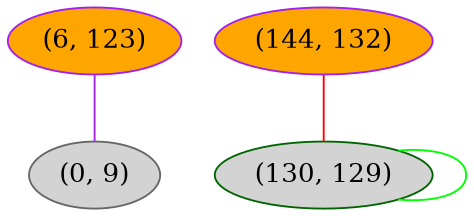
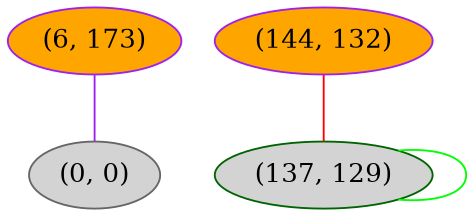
  graph {
    node [color=purple fillcolor=lightgrey style=filled]
-   "(0, 0)" [color=gray40 label="(0, 9)"]
-   "(6, 123)" [fillcolor=orange]
+   "(0, 0)" [color=gray40]
+   "(6, 123)" [fillcolor=orange label="(6, 173)"]
    n3 [fillcolor=orange label="(144, 132)"]
-   "(130, 129)" [color=darkgreen]
+   "(130, 129)" [color=darkgreen label="(137, 129)"]
    "(6, 123)" -- "(0, 0)" [color=purple weight=4]
    n3 -- "(130, 129)" [color=red weight=1]
    "(130, 129)" -- "(130, 129)" [color=green weight=2]
  }
